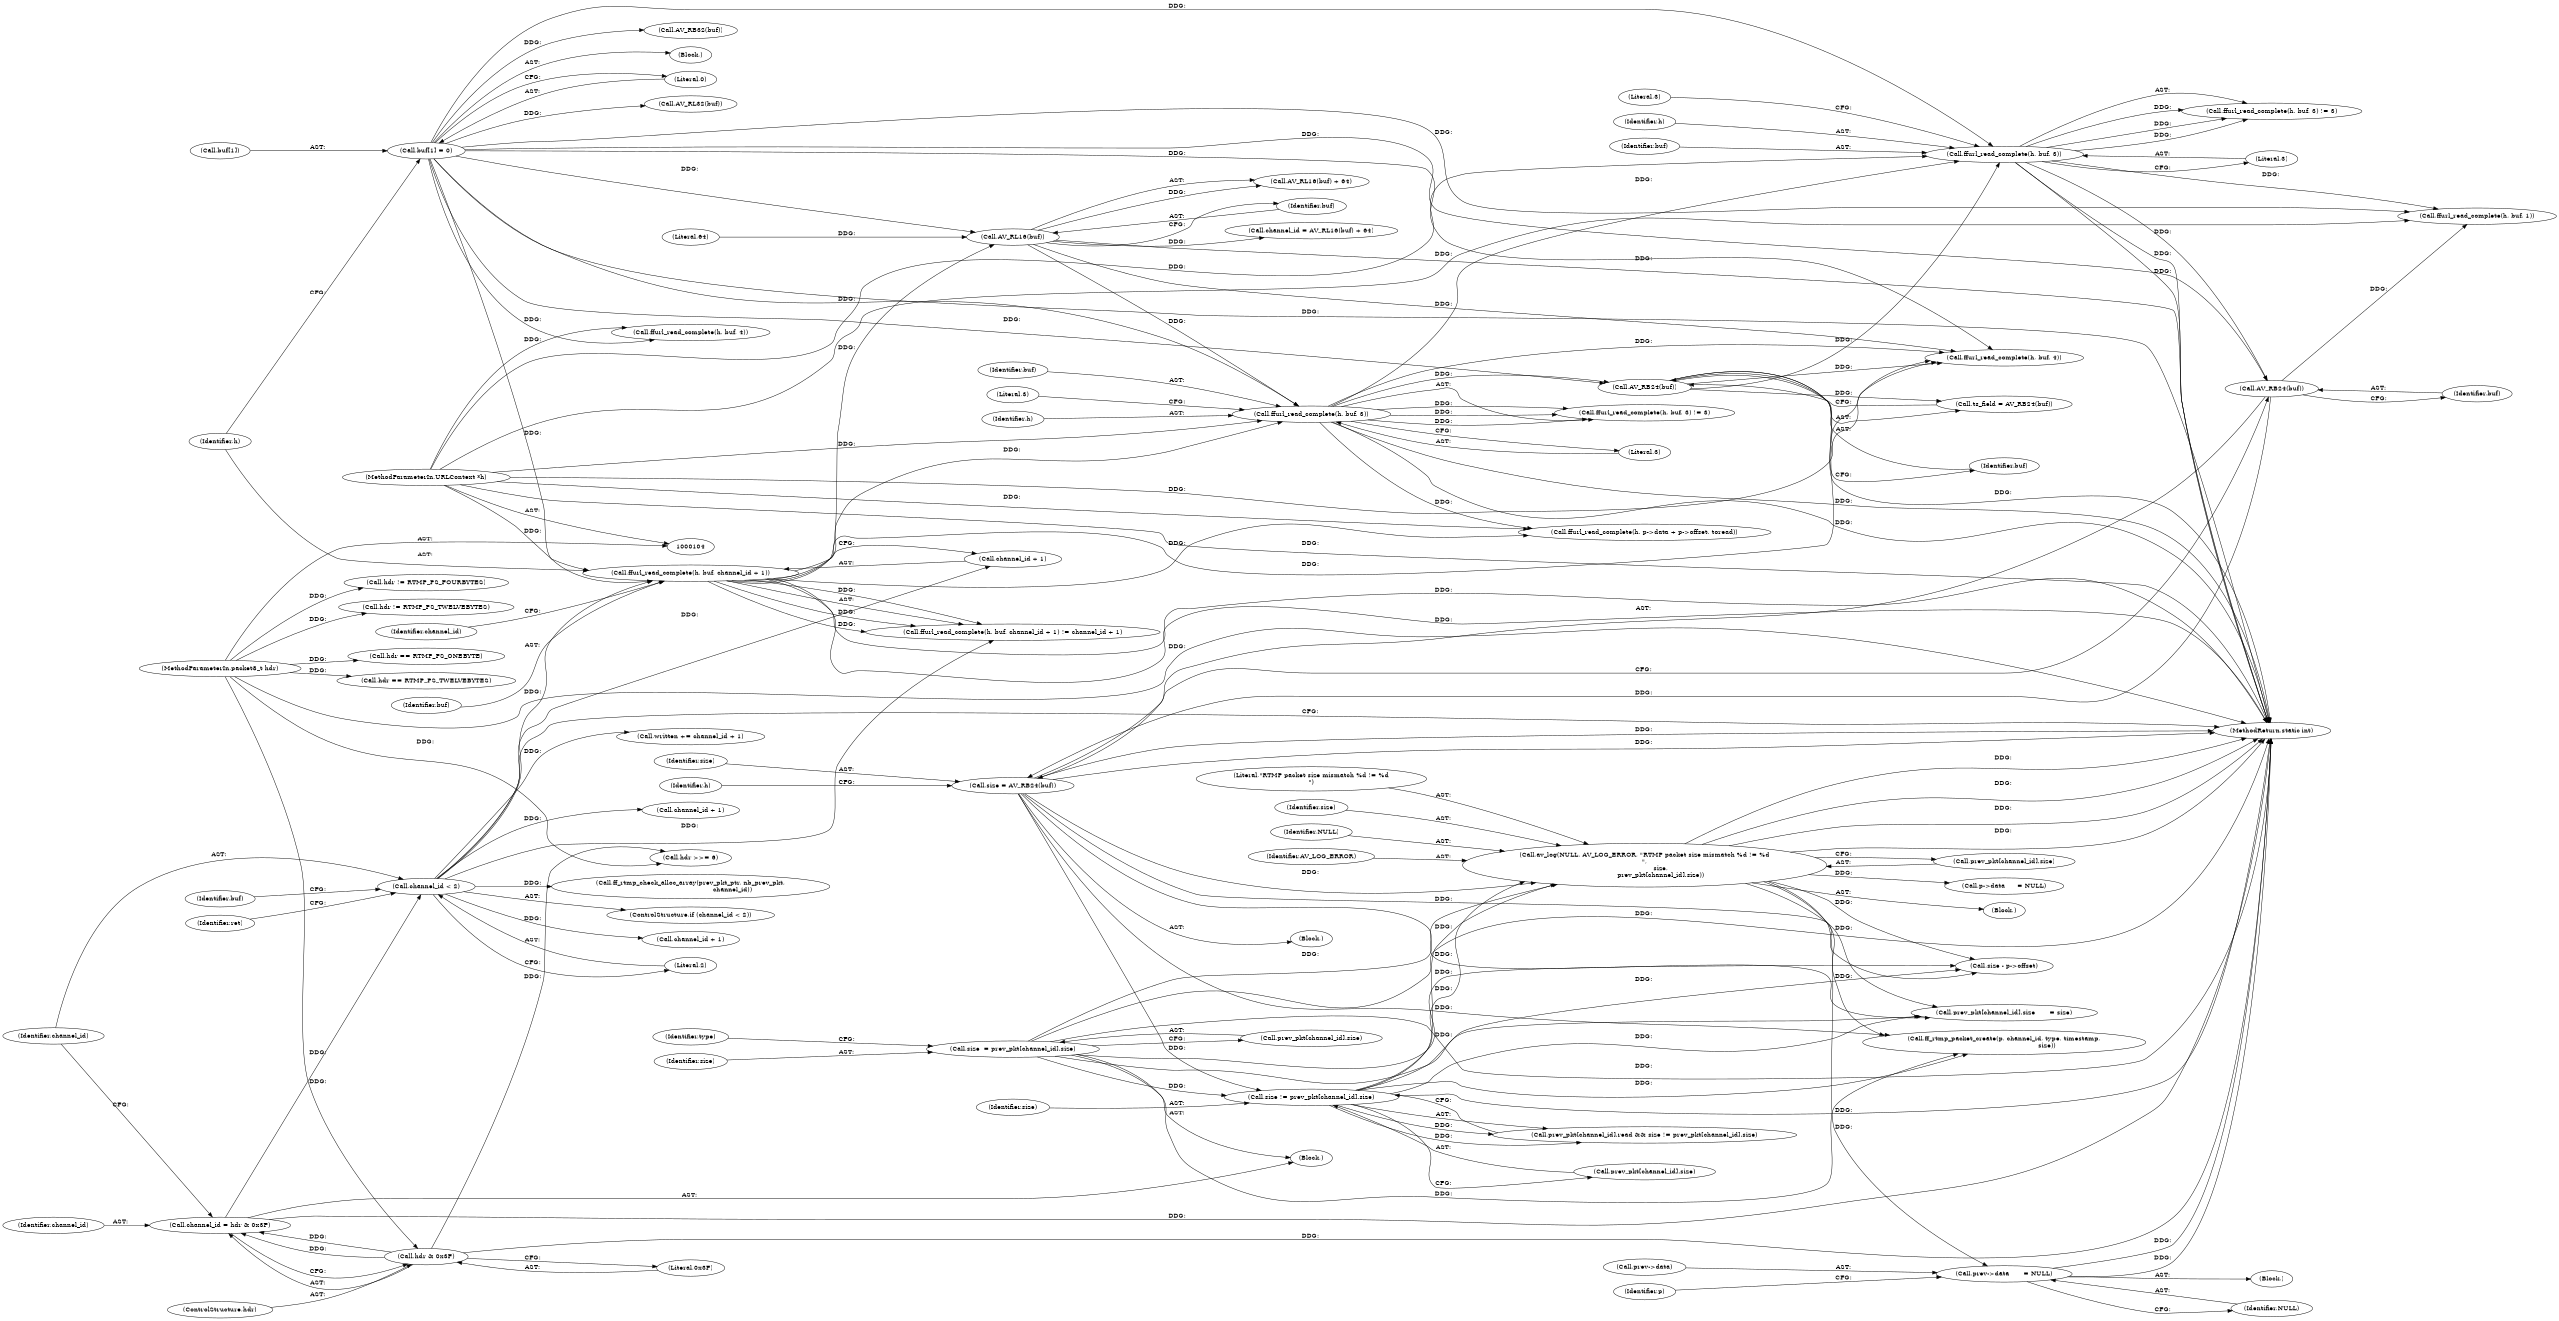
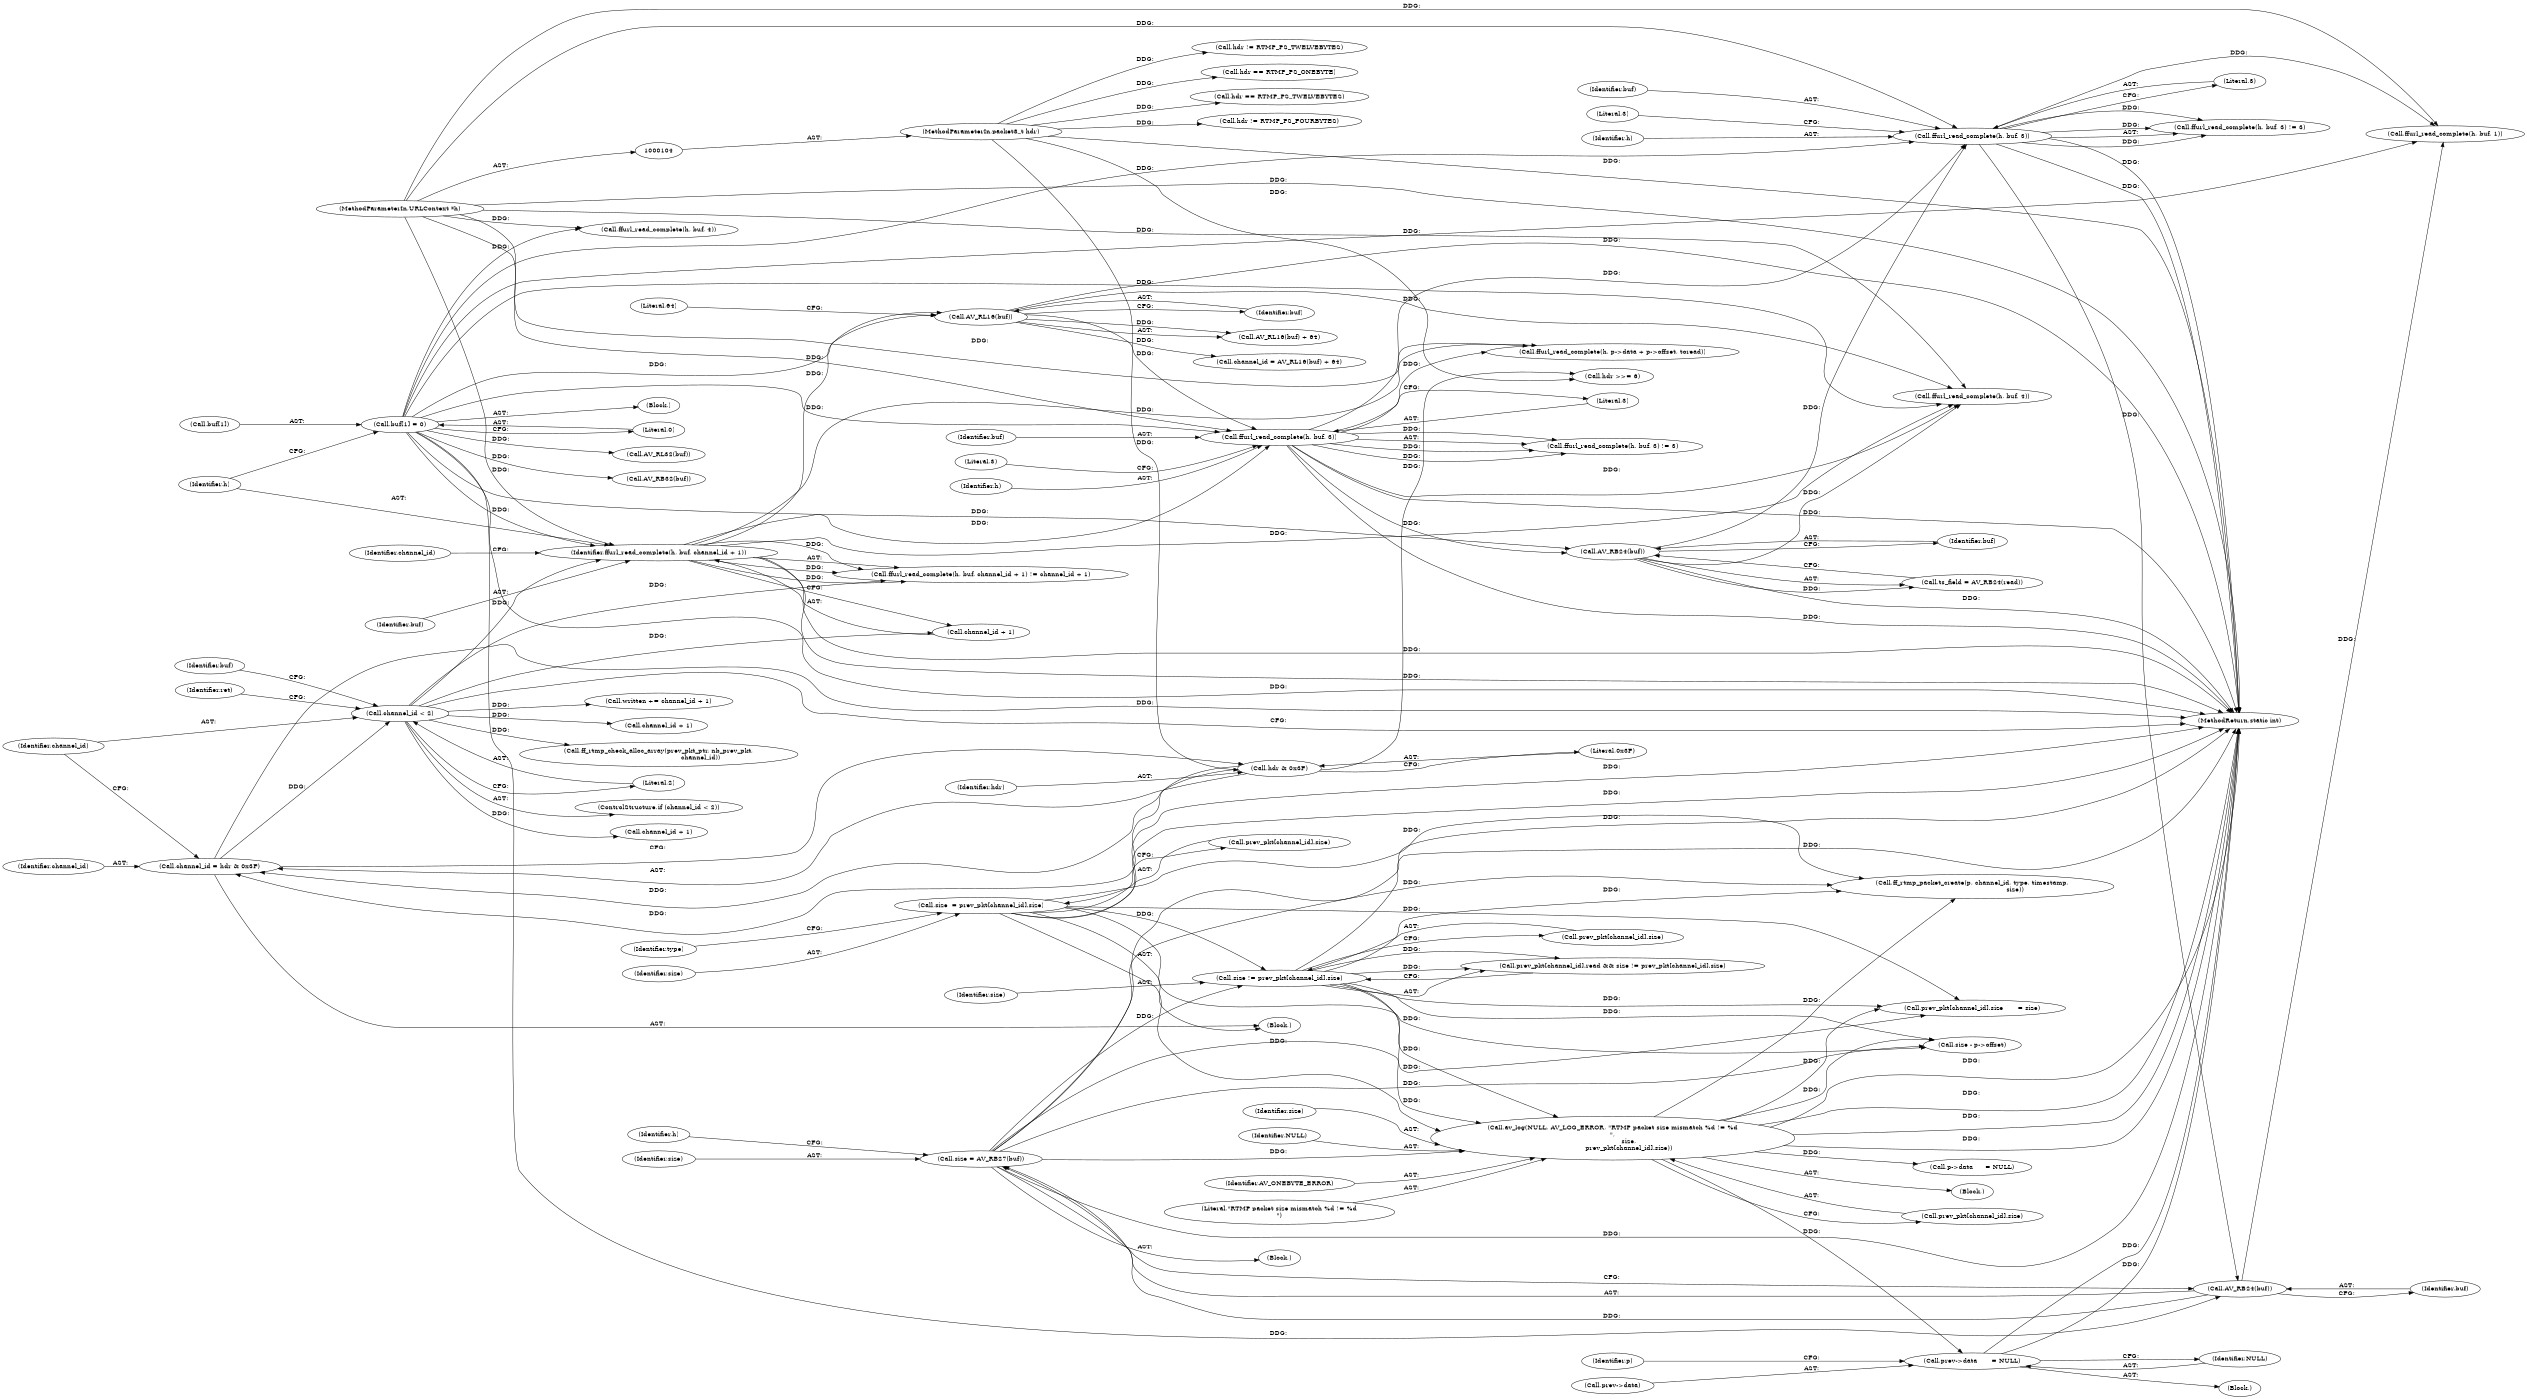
  digraph {
    rankdir=LR
    n1 [label="(Call,prev->data       = NULL)"]
    n2 [label="(Block,)"]
    n3 [label="(Identifier,NULL)"]
    n4 [label="(MethodReturn,static int)"]
    n5 [label="(Call,av_log(NULL, AV_LOG_ERROR, \"RTMP packet size mismatch %d != %d\n\",\n                size,\n                prev_pkt[channel_id].size))"]
    n6 [label="(Call,p->data      = NULL)"]
    n7 [label="(Call,ff_rtmp_packet_create(p, channel_id, type, timestamp,\n                                          size))"]
    n8 [label="(Call,size - p->offset)"]
    n9 [label="(Block,)"]
    n10 [label="(Call,prev_pkt[channel_id].size)"]
    n11 [label="(Call,prev_pkt[channel_id].size       = size)"]
-   n12 [label="(Call,size = AV_RB24(buf))"]
+   n12 [label="(Call,size = AV_RB27(buf))"]
    n13 [label="(Call,AV_RB24(buf))"]
    n14 [label="(Call,size != prev_pkt[channel_id].size)"]
    n15 [label="(Block,)"]
    n16 [label="(Call,ffurl_read_complete(h, buf, 1))"]
    n17 [label="(Identifier,buf)"]
    n18 [label="(Call,prev_pkt[channel_id].size)"]
    n19 [label="(Call,prev_pkt[channel_id].read && size != prev_pkt[channel_id].size)"]
    n20 [label="(Call,buf[1] = 0)"]
    n21 [label="(Call,ffurl_read_complete(h, buf, 3))"]
    n22 [label="(Call,ffurl_read_complete(h, buf, 3))"]
-   n23 [label="(Call,ffurl_read_complete(h, buf, channel_id + 1))"]
+   n23 [label="(Identifier,ffurl_read_complete(h, buf, channel_id + 1))"]
    n24 [label="(Call,AV_RL16(buf))"]
    n25 [label="(Call,AV_RB24(buf))"]
    n26 [label="(Block,)"]
    n27 [label="(Literal,0)"]
    n28 [label="(Call,AV_RL32(buf))"]
    n29 [label="(Call,ffurl_read_complete(h, buf, 4))"]
    n30 [label="(Call,AV_RB32(buf))"]
    n31 [label="(Call,ffurl_read_complete(h, buf, 4))"]
    n32 [label="(Literal,3)"]
    n33 [label="(Call,ffurl_read_complete(h, buf, 3) != 3)"]
    n34 [label="(Call,ffurl_read_complete(h, p->data + p->offset, toread))"]
    n35 [label="(Call,ffurl_read_complete(h, buf, 3) != 3)"]
    n36 [label="(Literal,3)"]
    n37 [label="(Call,channel_id + 1)"]
    n38 [label="(Call,ffurl_read_complete(h, buf, channel_id + 1) != channel_id + 1)"]
    n39 [label="(Call,channel_id = AV_RL16(buf) + 64)"]
    n40 [label="(Identifier,buf)"]
    n41 [label="(Call,AV_RL16(buf) + 64)"]
-   n42 [label="(Call,ts_field = AV_RB24(buf))"]
+   n42 [label="(Call,ts_field = AV_RB24(read))"]
    n43 [label="(Identifier,buf)"]
    n44 [label="(MethodParameterIn,URLContext *h)"]
    1000104
    n46 [label="(Call,channel_id < 2)"]
    n47 [label="(Call,written += channel_id + 1)"]
    n48 [label="(Call,channel_id + 1)"]
    n49 [label="(Call,ff_rtmp_check_alloc_array(prev_pkt_ptr, nb_prev_pkt,\n                                         channel_id))"]
    n50 [label="(Literal,2)"]
    n51 [label="(ControlStructure,if (channel_id < 2))"]
    n52 [label="(Call,channel_id + 1)"]
    n53 [label="(Call,channel_id = hdr & 0x3F)"]
    n54 [label="(Call,hdr & 0x3F)"]
    n55 [label="(Block,)"]
    n56 [label="(Literal,0x3F)"]
    n57 [label="(Call,hdr >>= 6)"]
    n58 [label="(MethodParameterIn,packet8_t hdr)"]
    n59 [label="(Call,hdr == RTMP_PS_TWELVEBYTES)"]
    n60 [label="(Call,hdr != RTMP_PS_FOURBYTES)"]
    n61 [label="(Call,hdr != RTMP_PS_TWELVEBYTES)"]
    n62 [label="(Call,hdr == RTMP_PS_ONEBYTE)"]
    n63 [label="(Call,size  = prev_pkt[channel_id].size)"]
    n64 [label="(Call,prev_pkt[channel_id].size)"]
    n65 [label="(Identifier,NULL)"]
    n66 [label="(Identifier,buf)"]
-   n67 [label="(Identifier,AV_LOG_ERROR)"]
+   n67 [label="(Identifier,AV_ONEBYTE_ERROR)"]
    n68 [label="(Identifier,size)"]
    n69 [label="(Identifier,channel_id)"]
    n70 [label="(Literal,3)"]
    n71 [label="(Call,prev->data)"]
    n72 [label="(Identifier,buf)"]
    n73 [label="(Identifier,size)"]
    n74 [label="(Identifier,type)"]
    n75 [label="(Identifier,size)"]
    n76 [label="(Identifier,channel_id)"]
    n77 [label="(Literal,3)"]
    n78 [label="(Identifier,buf)"]
    n79 [label="(Identifier,h)"]
-   n80 [label="(ControlStructure,hdr)"]
+   n80 [label="(Identifier,hdr)"]
    n81 [label="(Identifier,h)"]
    n82 [label="(Identifier,ret)"]
    n83 [label="(Identifier,buf)"]
    n84 [label="(Identifier,h)"]
    n85 [label="(Literal,64)"]
    n86 [label="(Call,buf[1])"]
    n87 [label="(Identifier,p)"]
    n88 [label="(Literal,\"RTMP packet size mismatch %d != %d\n\")"]
    n89 [label="(Identifier,channel_id)"]
    n90 [label="(Identifier,h)"]
    n91 [label="(Identifier,size)"]
    n1 -> n2 [label="AST: "]
    n1 -> n3 [label="CFG: "]
    n1 -> n4 [label="DDG: "]
    n1 -> n4 [label="DDG: "]
    n3 -> n1 [label="AST: "]
    n5 -> n1 [label="DDG: "]
    n5 -> n4 [label="DDG: "]
    n5 -> n4 [label="DDG: "]
    n5 -> n4 [label="DDG: "]
    n5 -> n4 [label="DDG: "]
    n5 -> n6 [label="DDG: "]
    n5 -> n7 [label="DDG: "]
    n5 -> n8 [label="DDG: "]
    n5 -> n9 [label="AST: "]
    n5 -> n10 [label="CFG: "]
    n5 -> n11 [label="DDG: "]
    n10 -> n5 [label="AST: "]
    n12 -> n4 [label="DDG: "]
    n12 -> n4 [label="DDG: "]
    n12 -> n5 [label="DDG: "]
    n12 -> n7 [label="DDG: "]
    n12 -> n8 [label="DDG: "]
    n12 -> n11 [label="DDG: "]
    n12 -> n13 [label="CFG: "]
    n12 -> n14 [label="DDG: "]
    n12 -> n15 [label="AST: "]
    n13 -> n12 [label="AST: "]
    n13 -> n12 [label="DDG: "]
    n13 -> n16 [label="DDG: "]
    n13 -> n17 [label="CFG: "]
    n14 -> n4 [label="DDG: "]
    n14 -> n5 [label="DDG: "]
    n14 -> n5 [label="DDG: "]
    n14 -> n7 [label="DDG: "]
    n14 -> n8 [label="DDG: "]
    n14 -> n11 [label="DDG: "]
    n14 -> n18 [label="CFG: "]
    n14 -> n19 [label="AST: "]
    n14 -> n19 [label="DDG: "]
    n14 -> n19 [label="DDG: "]
    n17 -> n13 [label="AST: "]
    n18 -> n14 [label="AST: "]
    n19 -> n14 [label="CFG: "]
    n20 -> n4 [label="DDG: "]
    n20 -> n13 [label="DDG: "]
    n20 -> n16 [label="DDG: "]
    n20 -> n21 [label="DDG: "]
    n20 -> n22 [label="DDG: "]
    n20 -> n23 [label="DDG: "]
    n20 -> n24 [label="DDG: "]
    n20 -> n25 [label="DDG: "]
    n20 -> n26 [label="AST: "]
    n20 -> n27 [label="CFG: "]
    n20 -> n28 [label="DDG: "]
    n20 -> n29 [label="DDG: "]
    n20 -> n30 [label="DDG: "]
    n20 -> n31 [label="DDG: "]
    n21 -> n4 [label="DDG: "]
    n21 -> n4 [label="DDG: "]
    n21 -> n13 [label="DDG: "]
    n21 -> n16 [label="DDG: "]
    n21 -> n32 [label="CFG: "]
    n21 -> n33 [label="AST: "]
    n21 -> n33 [label="DDG: "]
    n21 -> n33 [label="DDG: "]
    n21 -> n33 [label="DDG: "]
    n22 -> n4 [label="DDG: "]
    n22 -> n4 [label="DDG: "]
    n22 -> n21 [label="DDG: "]
    n22 -> n25 [label="DDG: "]
    n22 -> n29 [label="DDG: "]
    n22 -> n34 [label="DDG: "]
    n22 -> n35 [label="AST: "]
    n22 -> n35 [label="DDG: "]
    n22 -> n35 [label="DDG: "]
    n22 -> n35 [label="DDG: "]
    n22 -> n36 [label="CFG: "]
    n23 -> n4 [label="DDG: "]
    n23 -> n4 [label="DDG: "]
    n23 -> n22 [label="DDG: "]
    n23 -> n24 [label="DDG: "]
    n23 -> n29 [label="DDG: "]
    n23 -> n34 [label="DDG: "]
    n23 -> n37 [label="CFG: "]
    n23 -> n38 [label="AST: "]
    n23 -> n38 [label="DDG: "]
    n23 -> n38 [label="DDG: "]
    n23 -> n38 [label="DDG: "]
    n24 -> n4 [label="DDG: "]
    n24 -> n22 [label="DDG: "]
    n24 -> n29 [label="DDG: "]
    n24 -> n39 [label="DDG: "]
    n24 -> n40 [label="CFG: "]
    n24 -> n41 [label="AST: "]
    n24 -> n41 [label="DDG: "]
    n25 -> n4 [label="DDG: "]
    n25 -> n21 [label="DDG: "]
    n25 -> n29 [label="DDG: "]
    n25 -> n42 [label="AST: "]
    n25 -> n42 [label="DDG: "]
    n25 -> n43 [label="CFG: "]
    n27 -> n20 [label="AST: "]
    n32 -> n21 [label="AST: "]
    n36 -> n22 [label="AST: "]
    n37 -> n23 [label="AST: "]
    n40 -> n24 [label="AST: "]
    n42 -> n25 [label="CFG: "]
    n43 -> n25 [label="AST: "]
    n44 -> n4 [label="DDG: "]
    n44 -> n16 [label="DDG: "]
    n44 -> n21 [label="DDG: "]
    n44 -> n22 [label="DDG: "]
    n44 -> n23 [label="DDG: "]
    n44 -> n29 [label="DDG: "]
    n44 -> n31 [label="DDG: "]
    n44 -> n34 [label="DDG: "]
    n44 -> 1000104 [label="AST: "]
    n46 -> n4 [label="CFG: "]
    n46 -> n23 [label="DDG: "]
    n46 -> n37 [label="DDG: "]
    n46 -> n38 [label="DDG: "]
    n46 -> n47 [label="DDG: "]
    n46 -> n48 [label="DDG: "]
    n46 -> n49 [label="DDG: "]
    n46 -> n50 [label="CFG: "]
    n46 -> n51 [label="AST: "]
    n46 -> n52 [label="DDG: "]
    n50 -> n46 [label="AST: "]
    n53 -> n4 [label="DDG: "]
    n53 -> n46 [label="DDG: "]
    n53 -> n54 [label="CFG: "]
    n53 -> n55 [label="AST: "]
-   n54 -> n4 [label="DDG: "]
    n54 -> n53 [label="AST: "]
    n54 -> n53 [label="DDG: "]
    n54 -> n53 [label="DDG: "]
    n54 -> n56 [label="CFG: "]
    n54 -> n57 [label="DDG: "]
    n56 -> n54 [label="AST: "]
    n58 -> n4 [label="DDG: "]
-   n58 -> 1000104 [label="AST: "]
+   1000104 -> n58 [label="AST: "]
    n58 -> n54 [label="DDG: "]
    n58 -> n57 [label="DDG: "]
    n58 -> n59 [label="DDG: "]
    n58 -> n60 [label="DDG: "]
    n58 -> n61 [label="DDG: "]
    n58 -> n62 [label="DDG: "]
    n63 -> n4 [label="DDG: "]
    n63 -> n4 [label="DDG: "]
    n63 -> n5 [label="DDG: "]
    n63 -> n7 [label="DDG: "]
    n63 -> n8 [label="DDG: "]
    n63 -> n11 [label="DDG: "]
    n63 -> n14 [label="DDG: "]
    n63 -> n55 [label="AST: "]
    n63 -> n64 [label="CFG: "]
    n64 -> n63 [label="AST: "]
    n65 -> n5 [label="AST: "]
    n66 -> n46 [label="CFG: "]
    n67 -> n5 [label="AST: "]
    n68 -> n63 [label="AST: "]
    n69 -> n23 [label="CFG: "]
    n70 -> n21 [label="CFG: "]
    n71 -> n1 [label="AST: "]
    n72 -> n22 [label="AST: "]
    n73 -> n12 [label="AST: "]
    n74 -> n63 [label="CFG: "]
    n75 -> n14 [label="AST: "]
    n76 -> n53 [label="AST: "]
    n77 -> n22 [label="CFG: "]
    n78 -> n23 [label="AST: "]
    n79 -> n22 [label="AST: "]
    n80 -> n54 [label="AST: "]
    n81 -> n21 [label="AST: "]
    n82 -> n46 [label="CFG: "]
    n83 -> n21 [label="AST: "]
    n84 -> n12 [label="CFG: "]
-   n85 -> n24 [label="DDG: "]
+   n85 -> n24 [label="CFG: "]
    n86 -> n20 [label="AST: "]
    n87 -> n1 [label="CFG: "]
    n88 -> n5 [label="AST: "]
    n89 -> n46 [label="AST: "]
    n89 -> n53 [label="CFG: "]
    n90 -> n20 [label="CFG: "]
    n90 -> n23 [label="AST: "]
    n91 -> n5 [label="AST: "]
  }
